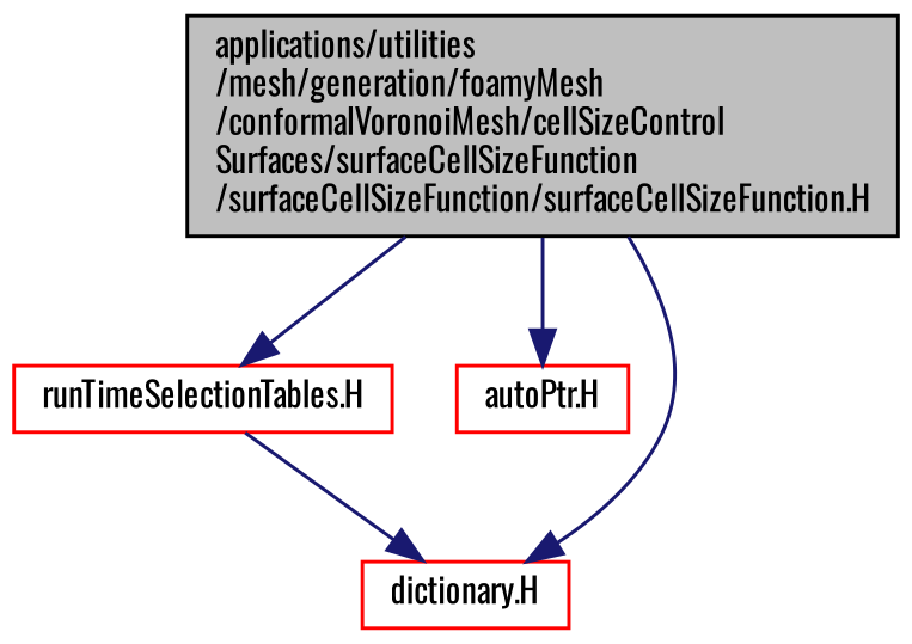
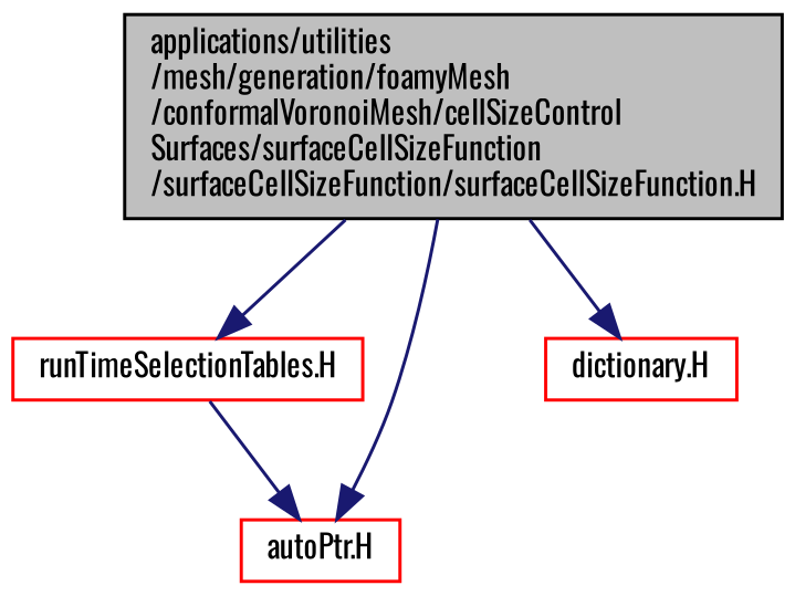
  digraph {
    fontname=Oswald
    node [color=red fontname=Oswald fontsize=10 shape=record]
    edge [color=midnightblue fontname=Oswald fontsize=10 labelfontname=Helvetica labelfontsize=10 style=solid]
    n1 [color=black fillcolor=grey75 fontcolor=black height=0.2 label="applications/utilities\l/mesh/generation/foamyMesh\l/conformalVoronoiMesh/cellSizeControl\lSurfaces/surfaceCellSizeFunction\l/surfaceCellSizeFunction/surfaceCellSizeFunction.H" style=filled width=0.4]
    n2 [height=0.2 label="runTimeSelectionTables.H" width=0.4]
    n3 [height=0.2 label="autoPtr.H" width=0.4]
    n4 [height=0.2 label="dictionary.H" width=0.4]
    n1 -> n2
    n1 -> n3
    n1 -> n4
-   n2 -> n4
+   n2 -> n3
  }
